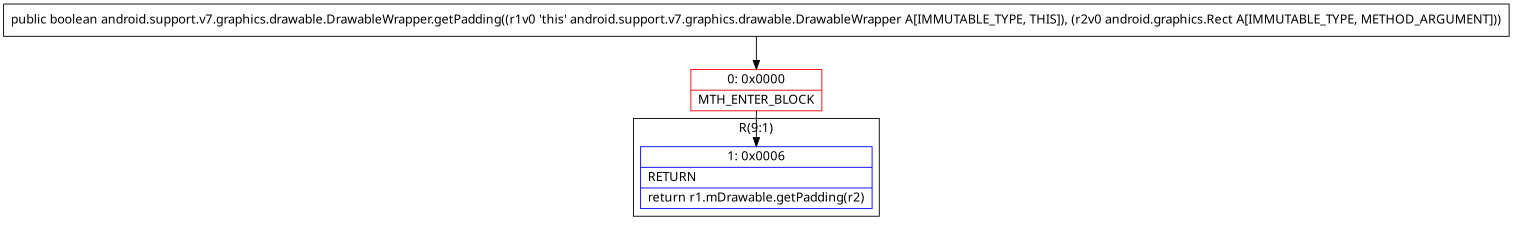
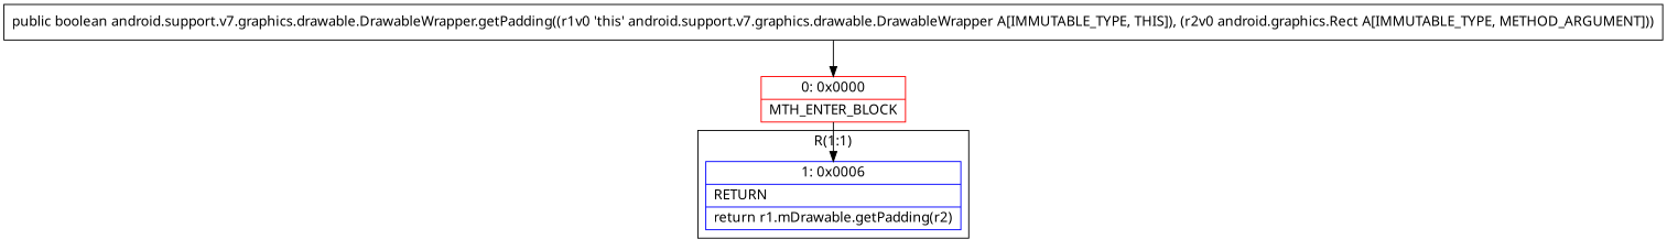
  digraph {
    fontname="Noto Sans"
    node [shape=record fontname="Noto Sans"]
    edge [fontname="Noto Sans"]
    n1 [color=blue label="{1\:\ 0x0006|RETURN\l|return r1.mDrawable.getPadding(r2)\l}"]
    n2 [color=red label="{0\:\ 0x0000|MTH_ENTER_BLOCK\l}"]
    n3 [label="{public boolean android.support.v7.graphics.drawable.DrawableWrapper.getPadding((r1v0 'this' android.support.v7.graphics.drawable.DrawableWrapper A[IMMUTABLE_TYPE, THIS]), (r2v0 android.graphics.Rect A[IMMUTABLE_TYPE, METHOD_ARGUMENT])) }"]
    subgraph cluster_1 {
-     label="R(9:1)"
+     label="R(1:1)"
      n1
    }
    n2 -> n1
    n3 -> n2
  }
